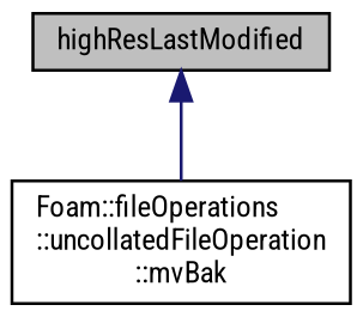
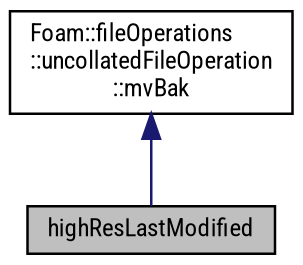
  digraph {
    rankdir=TB
    fontname="Roboto Condensed"
    node [color=black fontname="Roboto Condensed" fontsize=10 shape=record]
    n1 [fillcolor=grey75 fontcolor=black height=0.2 label=highResLastModified style=filled width=0.4]
    n2 [height=0.2 label="Foam::fileOperations\l::uncollatedFileOperation\l::mvBak" width=0.4]
-   n1 -> n2 [color=midnightblue dir=back fontname="Roboto Condensed" fontsize=10 labelfontname=Helvetica labelfontsize=10 style=solid]
+   n2 -> n1 [color=midnightblue dir=back fontname="Roboto Condensed" fontsize=10 labelfontname=Helvetica labelfontsize=10 style=solid]
  }
